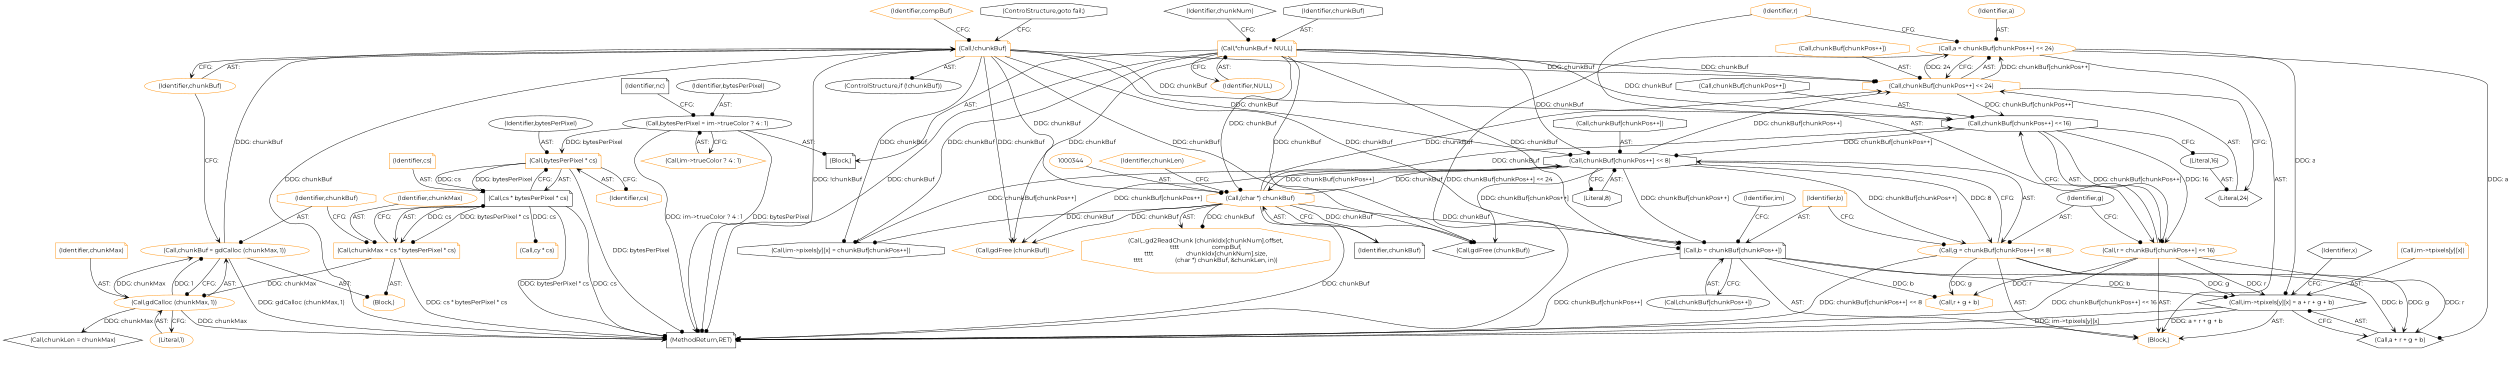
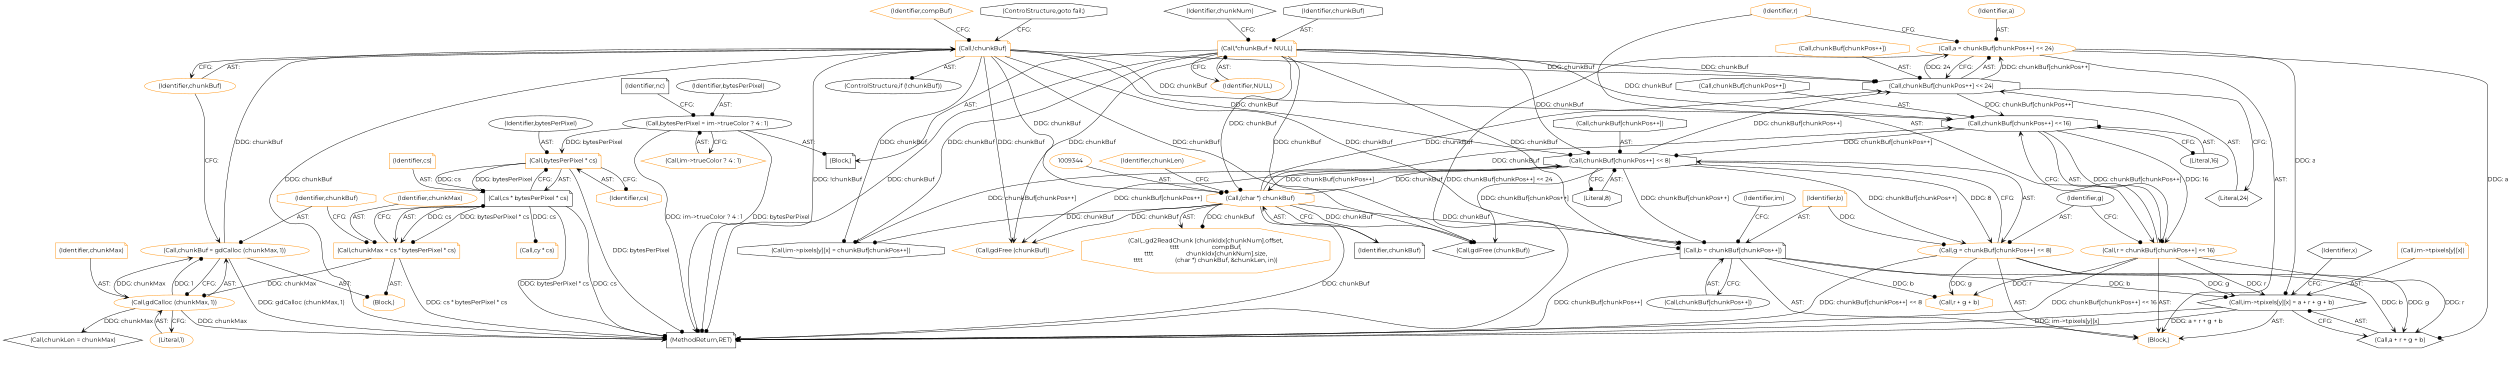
  digraph {
    fontname=Montserrat
    node [color=darkorange fontname=Montserrat shape=ellipse]
    edge [arrowhead=vee fontname=Montserrat]
    n1 [color=black label="(Call,im->tpixels[y][x] = a + r + g + b)" shape=hexagon]
    n2 [label="(Block,)" shape=octagon]
    n3 [color=black label="(MethodReturn,RET)" shape=note]
    n4 [color=black label="(Call,a + r + g + b)" shape=hexagon]
    n5 [label="(Call,a = chunkBuf[chunkPos++] << 24)"]
-   n6 [label="(Call,chunkBuf[chunkPos++] << 24)" shape=octagon]
+   n6 [color=black label="(Call,chunkBuf[chunkPos++] << 24)" shape=octagon]
    n7 [color=black label="(Call,chunkBuf[chunkPos++] << 16)" shape=octagon]
    n8 [color=black label="(Literal,24)" shape=hexagon]
    n9 [color=black label="(Call,chunkBuf[chunkPos++] << 8)" shape=octagon]
    n10 [label="(Call,r = chunkBuf[chunkPos++] << 16)"]
    n11 [color=black label="(Literal,16)"]
    n12 [label="(Call,!chunkBuf)" shape=note]
    n13 [label="(Call,(char *) chunkBuf)" shape=octagon]
    n14 [color=black label="(Call,b = chunkBuf[chunkPos++])" shape=note]
    n15 [color=black label="(Call,gdFree (chunkBuf))" shape=hexagon]
    n16 [label="(Identifier,chunkBuf)"]
    n17 [color=black label="(ControlStructure,if (!chunkBuf))"]
    n18 [label="(Call,gdFree (chunkBuf))" shape=hexagon]
    n19 [color=black label="(Call,im->pixels[y][x] = chunkBuf[chunkPos++])" shape=octagon]
    n20 [label="(Call,_gd2ReadChunk (chunkIdx[chunkNum].offset,\n\t\t\t\t                    compBuf,\n\t\t\t\t                    chunkIdx[chunkNum].size,\n\t\t\t\t                    (char *) chunkBuf, &chunkLen, in))" shape=octagon]
    n21 [color=black label="(Identifier,chunkBuf)" shape=note]
    n22 [label="(Call,g = chunkBuf[chunkPos++] << 8)"]
    n23 [color=black label="(Literal,8)" shape=octagon]
    n24 [label="(Call,r + g + b)" shape=octagon]
    n25 [color=black label="(Call,chunkBuf[chunkPos++])"]
    n26 [label="(Call,chunkBuf = gdCalloc (chunkMax, 1))"]
    n27 [label="(Call,gdCalloc (chunkMax, 1))"]
    n28 [label="(Block,)" shape=octagon]
    n29 [color=black label="(Call,chunkLen = chunkMax)" shape=hexagon]
    n30 [label="(Literal,1)"]
    n31 [label="(Call,chunkMax = cs * bytesPerPixel * cs)" shape=note]
    n32 [color=black label="(Call,cs * bytesPerPixel * cs)" shape=note]
    n33 [label="(Call,bytesPerPixel * cs)" shape=note]
    n34 [label="(Call,cy * cs)" shape=note]
    n35 [label="(Identifier,cs)" shape=octagon]
    n36 [color=black label="(Call,bytesPerPixel = im->trueColor ? 4 : 1)"]
    n37 [color=black label="(Block,)" shape=note]
    n38 [label="(Call,im->trueColor ? 4 : 1)" shape=hexagon]
    n39 [label="(Call,*chunkBuf = NULL)" shape=note]
    n40 [label="(Identifier,NULL)"]
    n41 [label="(Identifier,chunkMax)"]
    n42 [color=black label="(Identifier,bytesPerPixel)"]
    n43 [label="(Identifier,compBuf)" shape=hexagon]
    n44 [label="(Identifier,b)" shape=note]
    n45 [color=black label="(Identifier,chunkNum)" shape=hexagon]
    n46 [color=black label="(Call,chunkBuf[chunkPos++])" shape=octagon]
    n47 [color=black label="(Identifier,x)" shape=hexagon]
    n48 [color=black label="(Identifier,bytesPerPixel)"]
    n49 [color=black label="(ControlStructure,goto fail;)" shape=octagon]
    n50 [label="(Identifier,chunkBuf)" shape=octagon]
    n51 [color=black label="(Identifier,im)"]
    n52 [color=black label="(Call,chunkBuf[chunkPos++])" shape=octagon]
    n53 [label="(Identifier,cs)" shape=note]
    n54 [label="(Identifier,r)" shape=octagon]
    n55 [color=black label="(Identifier,g)"]
    n56 [color=black label="(Identifier,nc)" shape=note]
    n57 [label="(Call,chunkBuf[chunkPos++])" shape=octagon]
    n58 [label="(Call,im->tpixels[y][x])" shape=note]
    n59 [label="(Identifier,chunkMax)" shape=note]
    n60 [label="(Identifier,chunkLen)" shape=hexagon]
    n61 [label="(Identifier,a)"]
    n62 [color=black label="(Identifier,chunkBuf)" shape=octagon]
-   1000344
+   1000344 [label=1009344]
    n1 -> n2 [label="AST: "]
    n1 -> n3 [arrowhead=dot label="DDG: im->tpixels[y][x]"]
    n1 -> n3 [label="DDG: a + r + g + b"]
    n1 -> n4 [label="CFG: "]
    n4 -> n1 [arrowhead=dot label="AST: "]
    n5 -> n1 [arrowhead=dot label="DDG: a"]
    n5 -> n2 [label="AST: "]
    n5 -> n3 [label="DDG: chunkBuf[chunkPos++] << 24"]
    n5 -> n4 [arrowhead=dot label="DDG: a"]
    n5 -> n6 [label="CFG: "]
    n6 -> n5 [arrowhead=dot label="AST: "]
    n6 -> n5 [label="DDG: chunkBuf[chunkPos++]"]
    n6 -> n5 [label="DDG: 24"]
    n6 -> n7 [label="DDG: chunkBuf[chunkPos++]"]
    n6 -> n8 [label="CFG: "]
    n7 -> n9 [arrowhead=dot label="DDG: chunkBuf[chunkPos++]"]
    n7 -> n10 [label="AST: "]
    n7 -> n10 [arrowhead=dot label="DDG: chunkBuf[chunkPos++]"]
    n7 -> n10 [label="DDG: 16"]
    n7 -> n11 [arrowhead=dot label="CFG: "]
    n8 -> n6 [label="AST: "]
    n9 -> n6 [label="DDG: chunkBuf[chunkPos++]"]
    n9 -> n13 [label="DDG: chunkBuf[chunkPos++]"]
    n9 -> n14 [arrowhead=dot label="DDG: chunkBuf[chunkPos++]"]
    n9 -> n15 [label="DDG: chunkBuf[chunkPos++]"]
    n9 -> n18 [label="DDG: chunkBuf[chunkPos++]"]
    n9 -> n19 [label="DDG: chunkBuf[chunkPos++]"]
    n9 -> n22 [label="AST: "]
    n9 -> n22 [label="DDG: chunkBuf[chunkPos++]"]
    n9 -> n22 [label="DDG: 8"]
    n9 -> n23 [arrowhead=dot label="CFG: "]
    n10 -> n1 [label="DDG: r"]
    n10 -> n2 [label="AST: "]
    n10 -> n3 [label="DDG: chunkBuf[chunkPos++] << 16"]
    n10 -> n4 [label="DDG: r"]
    n10 -> n7 [label="CFG: "]
    n10 -> n24 [label="DDG: r"]
-   n11 -> n8 [arrowhead=dot label="AST: "]
+   n11 -> n7 [arrowhead=dot label="AST: "]
    n12 -> n3 [arrowhead=dot label="DDG: chunkBuf"]
    n12 -> n3 [arrowhead=dot label="DDG: !chunkBuf"]
    n12 -> n6 [arrowhead=dot label="DDG: chunkBuf"]
    n12 -> n7 [label="DDG: chunkBuf"]
    n12 -> n9 [arrowhead=dot label="DDG: chunkBuf"]
    n12 -> n13 [arrowhead=dot label="DDG: chunkBuf"]
    n12 -> n14 [label="DDG: chunkBuf"]
    n12 -> n15 [arrowhead=dot label="DDG: chunkBuf"]
    n12 -> n16 [label="CFG: "]
    n12 -> n17 [arrowhead=dot label="AST: "]
    n12 -> n18 [label="DDG: chunkBuf"]
    n12 -> n19 [arrowhead=dot label="DDG: chunkBuf"]
    n13 -> n3 [label="DDG: chunkBuf"]
    n13 -> n6 [label="DDG: chunkBuf"]
    n13 -> n7 [label="DDG: chunkBuf"]
    n13 -> n9 [label="DDG: chunkBuf"]
    n13 -> n14 [arrowhead=dot label="DDG: chunkBuf"]
    n13 -> n15 [arrowhead=dot label="DDG: chunkBuf"]
    n13 -> n18 [label="DDG: chunkBuf"]
    n13 -> n19 [arrowhead=dot label="DDG: chunkBuf"]
    n13 -> n20 [label="AST: "]
    n13 -> n20 [arrowhead=dot label="DDG: chunkBuf"]
    n13 -> n21 [label="CFG: "]
    n14 -> n1 [arrowhead=dot label="DDG: b"]
    n14 -> n2 [label="AST: "]
    n14 -> n3 [arrowhead=dot label="DDG: chunkBuf[chunkPos++]"]
    n14 -> n4 [label="DDG: b"]
    n14 -> n24 [arrowhead=dot label="DDG: b"]
    n14 -> n25 [label="CFG: "]
    n16 -> n12 [label="AST: "]
    n16 -> n26 [label="CFG: "]
    n21 -> n13 [label="AST: "]
    n22 -> n1 [label="DDG: g"]
    n22 -> n2 [label="AST: "]
    n22 -> n3 [arrowhead=dot label="DDG: chunkBuf[chunkPos++] << 8"]
    n22 -> n4 [label="DDG: g"]
    n22 -> n9 [label="CFG: "]
    n22 -> n24 [label="DDG: g"]
    n23 -> n9 [arrowhead=dot label="AST: "]
    n25 -> n14 [label="AST: "]
    n26 -> n3 [label="DDG: gdCalloc (chunkMax, 1)"]
    n26 -> n12 [label="DDG: chunkBuf"]
    n26 -> n27 [arrowhead=dot label="CFG: "]
    n26 -> n28 [arrowhead=dot label="AST: "]
    n27 -> n3 [label="DDG: chunkMax"]
    n27 -> n26 [label="AST: "]
    n27 -> n26 [label="DDG: chunkMax"]
    n27 -> n26 [arrowhead=dot label="DDG: 1"]
    n27 -> n29 [label="DDG: chunkMax"]
    n27 -> n30 [label="CFG: "]
    n30 -> n27 [label="AST: "]
    n31 -> n3 [arrowhead=dot label="DDG: cs * bytesPerPixel * cs"]
    n31 -> n27 [arrowhead=dot label="DDG: chunkMax"]
    n31 -> n28 [arrowhead=dot label="AST: "]
    n31 -> n32 [arrowhead=dot label="CFG: "]
    n32 -> n3 [arrowhead=dot label="DDG: cs"]
    n32 -> n3 [arrowhead=dot label="DDG: bytesPerPixel * cs"]
    n32 -> n31 [label="AST: "]
    n32 -> n31 [label="DDG: cs"]
    n32 -> n31 [arrowhead=dot label="DDG: bytesPerPixel * cs"]
    n32 -> n33 [arrowhead=dot label="CFG: "]
    n32 -> n34 [arrowhead=dot label="DDG: cs"]
    n33 -> n3 [arrowhead=dot label="DDG: bytesPerPixel"]
    n33 -> n32 [label="AST: "]
    n33 -> n32 [arrowhead=dot label="DDG: cs"]
    n33 -> n32 [arrowhead=dot label="DDG: bytesPerPixel"]
    n33 -> n35 [arrowhead=dot label="CFG: "]
    n35 -> n33 [label="AST: "]
    n36 -> n3 [arrowhead=dot label="DDG: bytesPerPixel"]
    n36 -> n3 [label="DDG: im->trueColor ? 4 : 1"]
    n36 -> n33 [label="DDG: bytesPerPixel"]
    n36 -> n37 [arrowhead=dot label="AST: "]
    n36 -> n38 [label="CFG: "]
    n38 -> n36 [arrowhead=dot label="AST: "]
    n39 -> n3 [arrowhead=dot label="DDG: chunkBuf"]
    n39 -> n6 [arrowhead=dot label="DDG: chunkBuf"]
    n39 -> n7 [label="DDG: chunkBuf"]
    n39 -> n9 [arrowhead=dot label="DDG: chunkBuf"]
    n39 -> n13 [arrowhead=dot label="DDG: chunkBuf"]
    n39 -> n14 [arrowhead=dot label="DDG: chunkBuf"]
    n39 -> n15 [label="DDG: chunkBuf"]
    n39 -> n18 [label="DDG: chunkBuf"]
    n39 -> n19 [arrowhead=dot label="DDG: chunkBuf"]
    n39 -> n37 [label="AST: "]
    n39 -> n40 [label="CFG: "]
    n40 -> n39 [arrowhead=dot label="AST: "]
    n41 -> n31 [arrowhead=dot label="AST: "]
    n42 -> n36 [arrowhead=dot label="AST: "]
    n43 -> n12 [arrowhead=dot label="CFG: "]
    n44 -> n14 [label="AST: "]
-   n44 -> n22 [arrowhead=dot label="CFG: "]
+   n44 -> n22 [arrowhead=dot label="DDG: "]
    n45 -> n39 [arrowhead=dot label="CFG: "]
    n46 -> n7 [arrowhead=dot label="AST: "]
    n47 -> n1 [label="CFG: "]
    n48 -> n33 [arrowhead=dot label="AST: "]
    n49 -> n12 [label="CFG: "]
    n50 -> n26 [arrowhead=dot label="AST: "]
    n50 -> n31 [arrowhead=dot label="CFG: "]
    n51 -> n14 [arrowhead=dot label="CFG: "]
    n52 -> n9 [arrowhead=dot label="AST: "]
    n53 -> n32 [label="AST: "]
    n54 -> n5 [arrowhead=dot label="CFG: "]
    n54 -> n10 [label="AST: "]
    n55 -> n10 [arrowhead=dot label="CFG: "]
    n55 -> n22 [arrowhead=dot label="AST: "]
    n56 -> n36 [arrowhead=dot label="CFG: "]
    n57 -> n6 [arrowhead=dot label="AST: "]
    n58 -> n1 [label="AST: "]
    n59 -> n27 [label="AST: "]
    n60 -> n13 [arrowhead=dot label="CFG: "]
    n61 -> n5 [arrowhead=dot label="AST: "]
    n62 -> n39 [arrowhead=dot label="AST: "]
    1000344 -> n13 [arrowhead=dot label="AST: "]
  }
